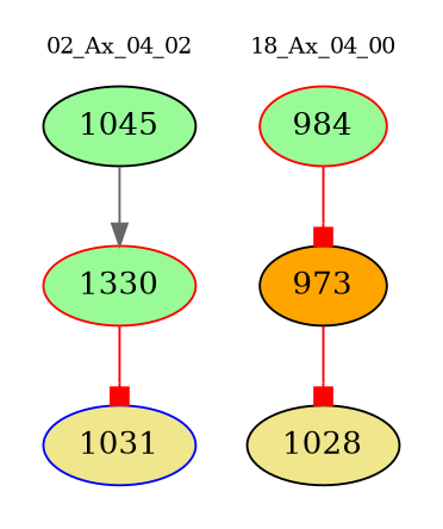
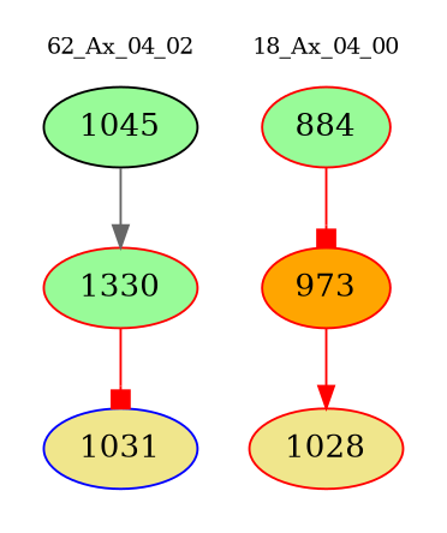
  digraph {
    node [color=red fillcolor=palegreen style=filled]
    edge [arrowhead=normal color=red]
    n1 [color=black label=1045]
    n2 [label=1330]
    n3 [color=blue fillcolor=khaki label=1031]
-   n4 [label=984]
-   n5 [color=black fillcolor=orange label=973]
-   n6 [color=black fillcolor=khaki label=1028]
+   n4 [label=884]
+   n5 [fillcolor=orange label=973]
+   n6 [fillcolor=khaki label=1028]
    subgraph cluster_1 {
      color=white
      fontsize=10
-     label="02_Ax_04_02"
+     label="62_Ax_04_02"
      n1
      n2
      n3
    }
    subgraph cluster_2 {
      color=white
      fontsize=10
      label="18_Ax_04_00"
      n4
      n5
      n6
    }
    n1 -> n2 [color=gray40]
    n2 -> n3 [arrowhead=box]
    n4 -> n5 [arrowhead=box]
-   n5 -> n6 [arrowhead=box]
+   n5 -> n6
  }
